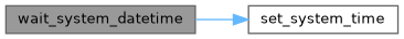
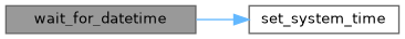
  digraph {
    rankdir=LR
    node [fontname=Helvetica fontsize=10 shape=box style=filled]
-   n1 [color=gray40 fillcolor=grey60 fontcolor=black height=0.2 label=wait_system_datetime width=0.4]
+   n1 [color=gray40 fillcolor=grey60 fontcolor=black height=0.2 label=wait_for_datetime width=0.4]
    n2 [color=grey40 fillcolor=white height=0.2 label=set_system_time width=0.4]
    n1 -> n2 [color=steelblue1 fontname=Helvetica fontsize=10 labelfontname=Helvetica labelfontsize=10 style=solid]
  }
